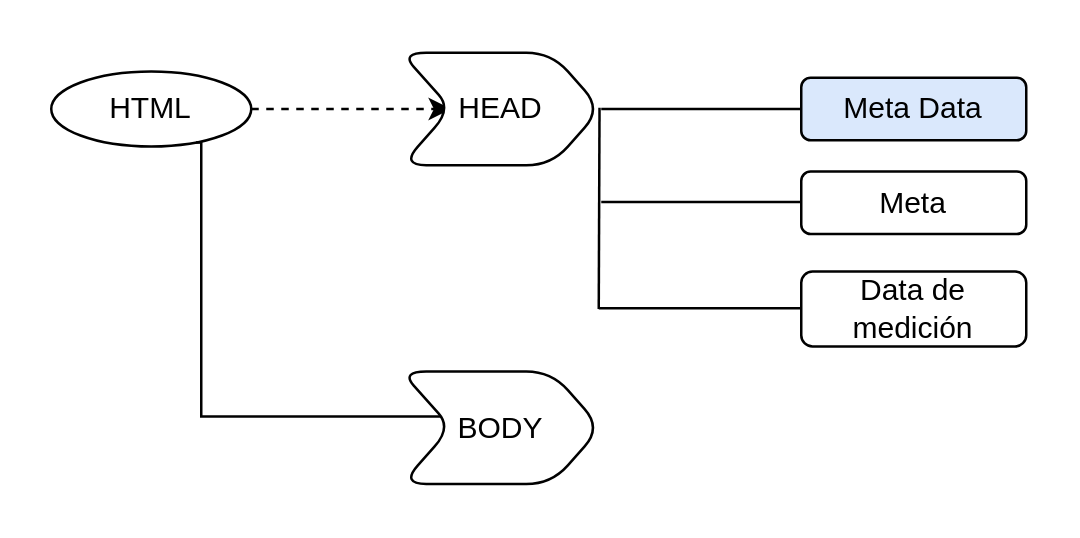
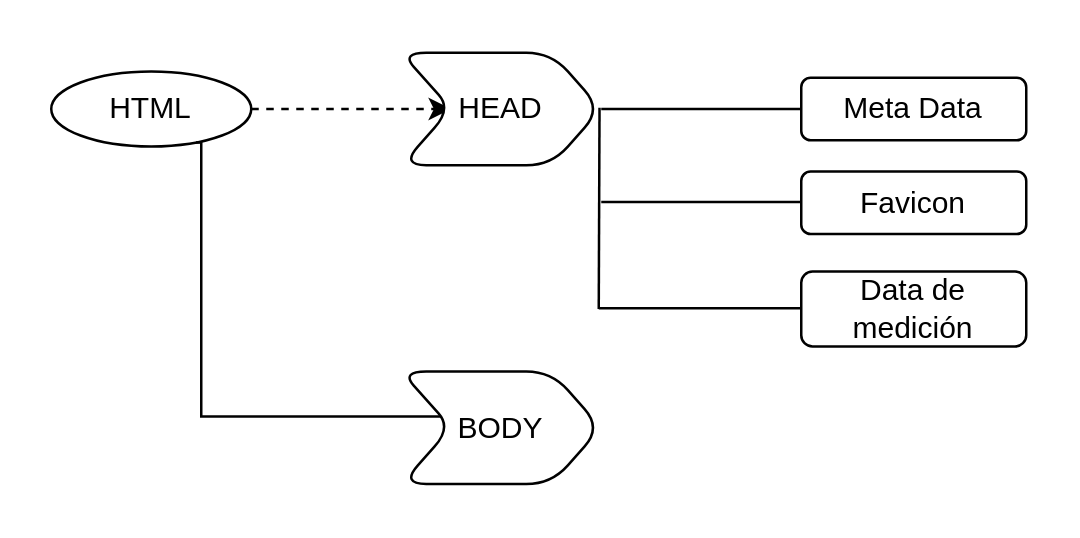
  <mxCell id="0" />
  <mxCell id="1" parent="0" />
  <mxCell id="2" value="" style="edgeStyle=orthogonalEdgeStyle;rounded=0;orthogonalLoop=1;jettySize=auto;html=1;entryX=0;entryY=0.5;entryDx=0;entryDy=0;dashed=1;" edge="1" parent="1" source="3" target="4"><mxGeometry relative="1" as="geometry"><Array as="points" /></mxGeometry></mxCell>
  <mxCell id="3" value="HTML" style="ellipse;whiteSpace=wrap;html=1;fontSize=12;glass=0;strokeWidth=1;shadow=0;" parent="1" vertex="1"><mxGeometry x="20" y="28" width="80" height="30" as="geometry" /></mxCell>
  <mxCell id="4" value="HEAD" style="shape=step;perimeter=stepPerimeter;whiteSpace=wrap;html=1;fixedSize=1;rounded=1;glass=0;strokeWidth=1;shadow=0;" vertex="1" parent="1"><mxGeometry x="160" y="20.5" width="80" height="45" as="geometry" /></mxCell>
  <mxCell id="5" value="" style="edgeStyle=orthogonalEdgeStyle;rounded=0;orthogonalLoop=1;jettySize=auto;html=1;entryX=0;entryY=0.75;entryDx=0;entryDy=0;exitX=0.75;exitY=1;exitDx=0;exitDy=0;" edge="1" parent="1" source="3"><mxGeometry relative="1" as="geometry"><mxPoint x="80" y="68" as="sourcePoint" /><mxPoint x="183.333" y="168" as="targetPoint" /><Array as="points"><mxPoint x="80" y="166" /><mxPoint x="183" y="166" /></Array></mxGeometry></mxCell>
  <mxCell id="6" value="BODY" style="shape=step;perimeter=stepPerimeter;whiteSpace=wrap;html=1;fixedSize=1;rounded=1;glass=0;strokeWidth=1;shadow=0;" vertex="1" parent="1"><mxGeometry x="160" y="148" width="80" height="45" as="geometry" /></mxCell>
  <mxCell id="7" value="" style="endArrow=none;html=1;rounded=0;exitX=1;exitY=0.5;exitDx=0;exitDy=0;" edge="1" parent="1" source="4"><mxGeometry width="50" height="50" relative="1" as="geometry"><mxPoint x="330" y="158" as="sourcePoint" /><mxPoint x="330" y="43" as="targetPoint" /></mxGeometry></mxCell>
- <mxCell id="8" value="Meta Data" style="rounded=1;whiteSpace=wrap;html=1;fillColor=#dae8fc;" vertex="1" parent="1"><mxGeometry x="320" y="30.5" width="90" height="25" as="geometry" /></mxCell>
+ <mxCell id="8" value="Meta Data" style="rounded=1;whiteSpace=wrap;html=1;" vertex="1" parent="1"><mxGeometry x="320" y="30.5" width="90" height="25" as="geometry" /></mxCell>
  <mxCell id="9" value="" style="endArrow=none;html=1;rounded=0;exitX=1;exitY=0.5;exitDx=0;exitDy=0;" edge="1" parent="1"><mxGeometry width="50" height="50" relative="1" as="geometry"><mxPoint x="240" y="80.16" as="sourcePoint" /><mxPoint x="330" y="80.16" as="targetPoint" /></mxGeometry></mxCell>
- <mxCell id="10" value="Meta" style="rounded=1;whiteSpace=wrap;html=1;" vertex="1" parent="1"><mxGeometry x="320" y="68" width="90" height="25" as="geometry" /></mxCell>
+ <mxCell id="10" value="Favicon" style="rounded=1;whiteSpace=wrap;html=1;" vertex="1" parent="1"><mxGeometry x="320" y="68" width="90" height="25" as="geometry" /></mxCell>
  <mxCell id="11" value="" style="endArrow=none;html=1;rounded=0;exitX=1;exitY=0.5;exitDx=0;exitDy=0;" edge="1" parent="1"><mxGeometry width="50" height="50" relative="1" as="geometry"><mxPoint x="239" y="122.66" as="sourcePoint" /><mxPoint x="329" y="122.66" as="targetPoint" /></mxGeometry></mxCell>
  <mxCell id="12" value="Data de medición" style="rounded=1;whiteSpace=wrap;html=1;" vertex="1" parent="1"><mxGeometry x="320" y="108" width="90" height="30" as="geometry" /></mxCell>
  <mxCell id="13" value="" style="endArrow=none;html=1;rounded=0;exitX=1;exitY=0.611;exitDx=0;exitDy=0;exitPerimeter=0;" edge="1" parent="1"><mxGeometry width="50" height="50" relative="1" as="geometry"><mxPoint x="239.31" y="42.495" as="sourcePoint" /><mxPoint x="239" y="123" as="targetPoint" /></mxGeometry></mxCell>
